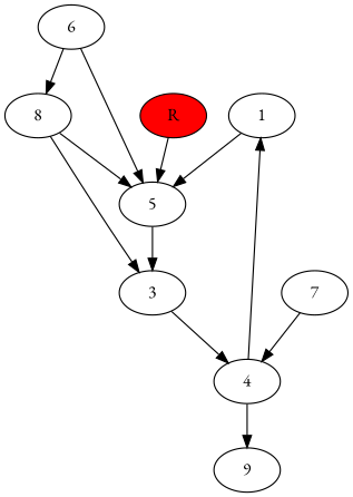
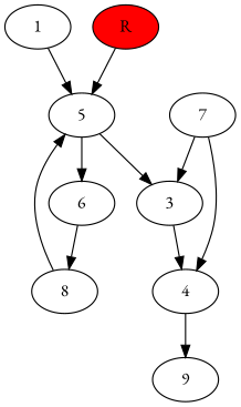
  digraph {
    fontname="EB Garamond"
    node [fontname="EB Garamond"]
    edge [fontname="EB Garamond"]
    1
    5
    3
    4
    9
    7
    6
    8
    R [fillcolor="#ff0000" style=filled]
    1 -> 5
    5 -> 3
    3 -> 4
-   4 -> 1
    4 -> 9
-   8 -> 3
+   7 -> 3
    7 -> 4
-   6 -> 5
+   5 -> 6
    6 -> 8
    8 -> 5
    R -> 5
  }
